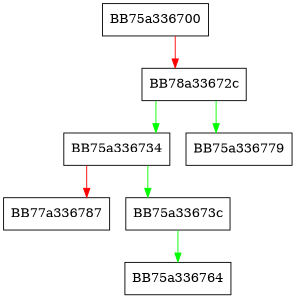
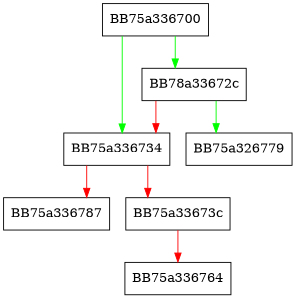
  digraph {
    splines=ortho
    node [shape=box]
    edge [color=red]
    BB75a336700
    BB75a336734
    n3 [label=BB78a33672c]
-   BB75a336787 [label=BB77a336787]
+   BB75a336787
    BB75a33673c
-   BB75a336779
+   BB75a336779 [label=BB75a326779]
    BB75a336764
-   BB75a336700 -> n3
+   BB75a336700 -> BB75a336734 [color=green]
+   BB75a336700 -> n3 [color=green]
    BB75a336734 -> BB75a336787
-   BB75a336734 -> BB75a33673c [color=green]
-   n3 -> BB75a336734 [color=green]
+   BB75a336734 -> BB75a33673c
+   n3 -> BB75a336734
    n3 -> BB75a336779 [color=green]
-   BB75a33673c -> BB75a336764 [color=green]
+   BB75a33673c -> BB75a336764
  }
